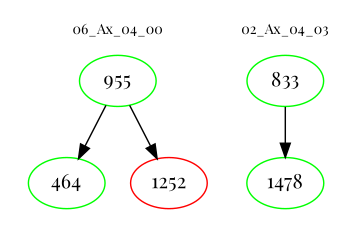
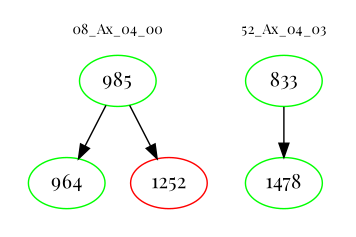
  digraph {
    fontname="Playfair Display"
    node [color=green fontname="Playfair Display"]
    edge [color=black fontname="Playfair Display"]
-   n1 [label=955]
-   n2 [label=464]
+   n1 [label=985]
+   n2 [label=964]
    n3 [color=red label=1252]
    n4 [label=833]
    n5 [label=1478]
    subgraph cluster_1 {
      color=white
      fontsize=10
-     label="06_Ax_04_00"
+     label="08_Ax_04_00"
      n1
      n2
      n3
    }
    subgraph cluster_2 {
      color=white
      fontsize=10
-     label="02_Ax_04_03"
+     label="52_Ax_04_03"
      n4
      n5
    }
    n1 -> n2
    n1 -> n3
    n4 -> n5
  }
